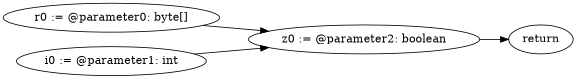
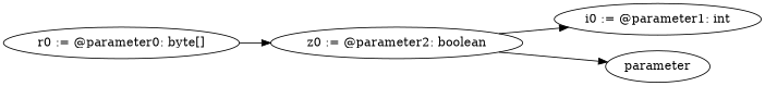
  digraph {
    rankdir=LR
    "r0 := @parameter0: byte[]"
    "z0 := @parameter2: boolean"
    "i0 := @parameter1: int"
-   return
+   return [label=parameter]
    "r0 := @parameter0: byte[]" -> "z0 := @parameter2: boolean"
    "z0 := @parameter2: boolean" -> return
-   "i0 := @parameter1: int" -> "z0 := @parameter2: boolean"
+   "z0 := @parameter2: boolean" -> "i0 := @parameter1: int"
  }
